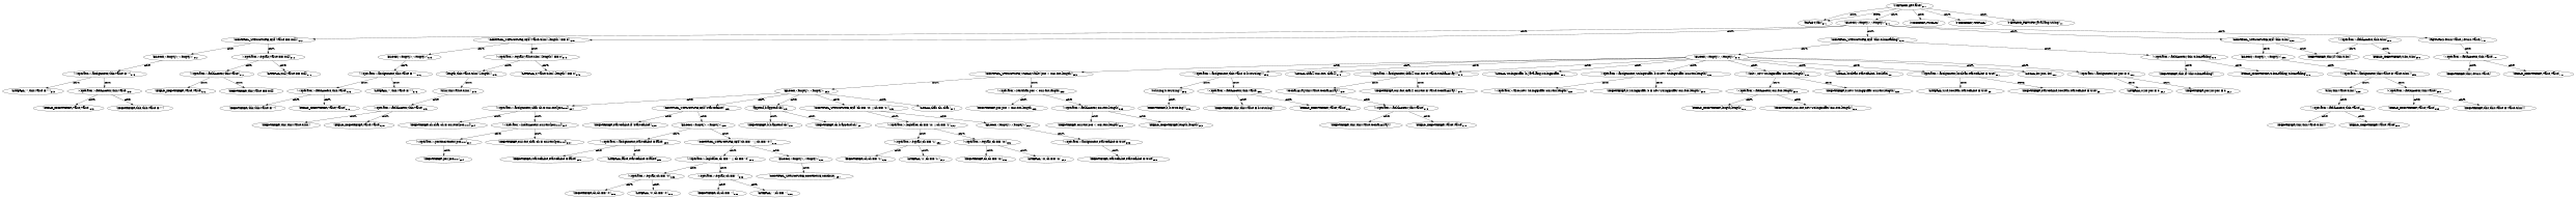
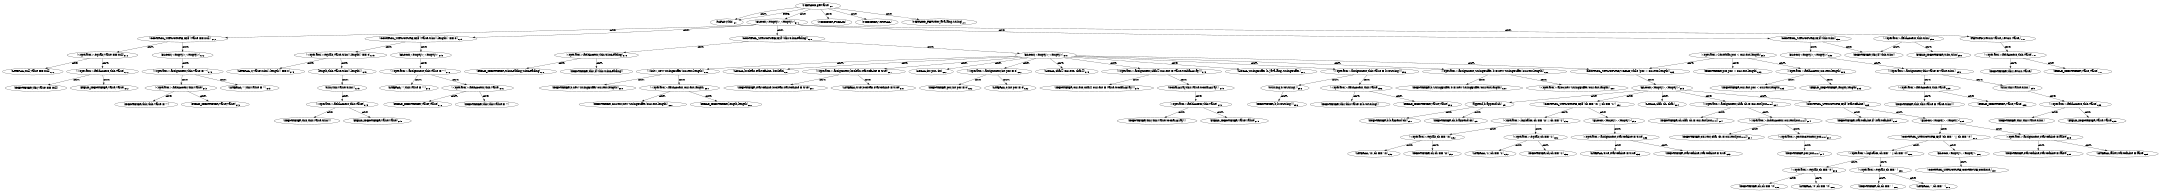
  digraph {
    n1 [label=<(METHOD,getValue)<SUB>671</SUB>>]
    n2 [label=<(PARAM,this)<SUB>671</SUB>>]
    n3 [label=<(BLOCK,&lt;empty&gt;,&lt;empty&gt;)<SUB>671</SUB>>]
    n4 [label=<(MODIFIER,PUBLIC)>]
    n5 [label=<(MODIFIER,VIRTUAL)>]
    n6 [label=<(METHOD_RETURN,java.lang.String)<SUB>271</SUB>>]
    n7 [label=<(CONTROL_STRUCTURE,IF,if (value == null))<SUB>672</SUB>>]
    n8 [label=<(CONTROL_STRUCTURE,IF,if (value.trim().length() == 0))<SUB>675</SUB>>]
    n9 [label=<(CONTROL_STRUCTURE,IF,if (this.trimLeading))<SUB>678</SUB>>]
    n10 [label=<(CONTROL_STRUCTURE,IF,if (this.trim))<SUB>698</SUB>>]
    n11 [label=<(RETURN,return value;,return value;)<SUB>701</SUB>>]
    n12 [label=<(&lt;operator&gt;.equals,value == null)<SUB>672</SUB>>]
    n13 [label=<(BLOCK,&lt;empty&gt;,&lt;empty&gt;)<SUB>672</SUB>>]
    n14 [label=<(&lt;operator&gt;.equals,value.trim().length() == 0)<SUB>675</SUB>>]
    n15 [label=<(BLOCK,&lt;empty&gt;,&lt;empty&gt;)<SUB>675</SUB>>]
    n16 [label=<(&lt;operator&gt;.fieldAccess,this.trimLeading)<SUB>678</SUB>>]
    n17 [label=<(BLOCK,&lt;empty&gt;,&lt;empty&gt;)<SUB>678</SUB>>]
    n18 [label=<(BLOCK,&lt;empty&gt;,&lt;empty&gt;)<SUB>698</SUB>>]
    n19 [label=<(IDENTIFIER,this,if (this.trim))>]
    n20 [label=<(&lt;operator&gt;.fieldAccess,this.value)<SUB>701</SUB>>]
    n21 [label=<(&lt;operator&gt;.fieldAccess,this.value)<SUB>672</SUB>>]
    n22 [label=<(LITERAL,null,value == null)<SUB>672</SUB>>]
    n23 [label=<(&lt;operator&gt;.assignment,this.value = &quot;&quot;)<SUB>673</SUB>>]
    n24 [label=<(IDENTIFIER,this,value == null)>]
    n25 [label=<(FIELD_IDENTIFIER,value,value)<SUB>672</SUB>>]
    n26 [label=<(&lt;operator&gt;.fieldAccess,this.value)<SUB>673</SUB>>]
    n27 [label=<(LITERAL,&quot;&quot;,this.value = &quot;&quot;)<SUB>673</SUB>>]
    n28 [label=<(IDENTIFIER,this,this.value = &quot;&quot;)>]
    n29 [label=<(FIELD_IDENTIFIER,value,value)<SUB>673</SUB>>]
    n30 [label=<(length,this.value.trim().length())<SUB>675</SUB>>]
    n31 [label=<(LITERAL,0,value.trim().length() == 0)<SUB>675</SUB>>]
    n32 [label=<(&lt;operator&gt;.assignment,this.value = &quot;&quot;)<SUB>676</SUB>>]
    n33 [label=<(trim,this.value.trim())<SUB>675</SUB>>]
    n34 [label=<(&lt;operator&gt;.fieldAccess,this.value)<SUB>675</SUB>>]
    n35 [label=<(IDENTIFIER,this,this.value.trim())>]
    n36 [label=<(FIELD_IDENTIFIER,value,value)<SUB>675</SUB>>]
    n37 [label=<(&lt;operator&gt;.fieldAccess,this.value)<SUB>676</SUB>>]
    n38 [label=<(LITERAL,&quot;&quot;,this.value = &quot;&quot;)<SUB>676</SUB>>]
    n39 [label=<(IDENTIFIER,this,this.value = &quot;&quot;)>]
    n40 [label=<(FIELD_IDENTIFIER,value,value)<SUB>676</SUB>>]
    n41 [label=<(IDENTIFIER,this,if (this.trimLeading))>]
    n42 [label=<(FIELD_IDENTIFIER,trimLeading,trimLeading)<SUB>678</SUB>>]
    n43 [label=<(LOCAL,char[] current: char[])<SUB>679</SUB>>]
    n44 [label=<(&lt;operator&gt;.assignment,char[] current = value.toCharArray())<SUB>679</SUB>>]
    n45 [label=<(LOCAL,StringBuffer b: java.lang.StringBuffer)<SUB>680</SUB>>]
    n46 [label=<(&lt;operator&gt;.assignment,StringBuffer b = new StringBuffer(current.length))<SUB>680</SUB>>]
    n47 [label=<(&lt;init&gt;,new StringBuffer(current.length))<SUB>680</SUB>>]
    n48 [label=<(LOCAL,boolean startOfLine: boolean)<SUB>681</SUB>>]
    n49 [label=<(&lt;operator&gt;.assignment,boolean startOfLine = true)<SUB>681</SUB>>]
    n50 [label=<(LOCAL,int pos: int)<SUB>682</SUB>>]
    n51 [label=<(&lt;operator&gt;.assignment,int pos = 0)<SUB>682</SUB>>]
    n52 [label=<(CONTROL_STRUCTURE,WHILE,while (pos &lt; current.length))<SUB>683</SUB>>]
    n53 [label=<(&lt;operator&gt;.assignment,this.value = b.toString())<SUB>696</SUB>>]
    n54 [label=<(IDENTIFIER,current,char[] current = value.toCharArray())<SUB>679</SUB>>]
    n55 [label=<(toCharArray,this.value.toCharArray())<SUB>679</SUB>>]
    n56 [label=<(IDENTIFIER,b,StringBuffer b = new StringBuffer(current.length))<SUB>680</SUB>>]
    n57 [label=<(&lt;operator&gt;.alloc,new StringBuffer(current.length))<SUB>680</SUB>>]
    n58 [label=<(IDENTIFIER,b,new StringBuffer(current.length))<SUB>680</SUB>>]
    n59 [label=<(&lt;operator&gt;.fieldAccess,current.length)<SUB>680</SUB>>]
    n60 [label=<(IDENTIFIER,startOfLine,boolean startOfLine = true)<SUB>681</SUB>>]
    n61 [label=<(LITERAL,true,boolean startOfLine = true)<SUB>681</SUB>>]
    n62 [label=<(IDENTIFIER,pos,int pos = 0)<SUB>682</SUB>>]
    n63 [label=<(LITERAL,0,int pos = 0)<SUB>682</SUB>>]
    n64 [label=<(&lt;operator&gt;.lessThan,pos &lt; current.length)<SUB>683</SUB>>]
    n65 [label=<(BLOCK,&lt;empty&gt;,&lt;empty&gt;)<SUB>683</SUB>>]
    n66 [label=<(&lt;operator&gt;.fieldAccess,this.value)<SUB>696</SUB>>]
    n67 [label=<(toString,b.toString())<SUB>696</SUB>>]
    n68 [label=<(&lt;operator&gt;.fieldAccess,this.value)<SUB>679</SUB>>]
    n69 [label=<(IDENTIFIER,this,this.value.toCharArray())>]
    n70 [label=<(FIELD_IDENTIFIER,value,value)<SUB>679</SUB>>]
    n71 [label=<(IDENTIFIER,current,new StringBuffer(current.length))<SUB>680</SUB>>]
    n72 [label=<(FIELD_IDENTIFIER,length,length)<SUB>680</SUB>>]
    n73 [label=<(IDENTIFIER,pos,pos &lt; current.length)<SUB>683</SUB>>]
    n74 [label=<(&lt;operator&gt;.fieldAccess,current.length)<SUB>683</SUB>>]
    n75 [label=<(LOCAL,char ch: char)<SUB>684</SUB>>]
    n76 [label=<(&lt;operator&gt;.assignment,char ch = current[pos++])<SUB>684</SUB>>]
    n77 [label=<(CONTROL_STRUCTURE,IF,if (startOfLine))<SUB>685</SUB>>]
    n78 [label=<(append,b.append(ch))<SUB>691</SUB>>]
    n79 [label=<(CONTROL_STRUCTURE,IF,if (ch == '\n' || ch == '\r'))<SUB>692</SUB>>]
    n80 [label=<(IDENTIFIER,current,pos &lt; current.length)<SUB>683</SUB>>]
    n81 [label=<(FIELD_IDENTIFIER,length,length)<SUB>683</SUB>>]
    n82 [label=<(IDENTIFIER,ch,char ch = current[pos++])<SUB>684</SUB>>]
    n83 [label=<(&lt;operator&gt;.indexAccess,current[pos++])<SUB>684</SUB>>]
    n84 [label=<(IDENTIFIER,startOfLine,if (startOfLine))<SUB>685</SUB>>]
    n85 [label=<(BLOCK,&lt;empty&gt;,&lt;empty&gt;)<SUB>685</SUB>>]
    n86 [label=<(IDENTIFIER,b,b.append(ch))<SUB>691</SUB>>]
    n87 [label=<(IDENTIFIER,ch,b.append(ch))<SUB>691</SUB>>]
    n88 [label=<(&lt;operator&gt;.logicalOr,ch == '\n' || ch == '\r')<SUB>692</SUB>>]
    n89 [label=<(BLOCK,&lt;empty&gt;,&lt;empty&gt;)<SUB>692</SUB>>]
    n90 [label=<(IDENTIFIER,current,char ch = current[pos++])<SUB>684</SUB>>]
    n91 [label=<(&lt;operator&gt;.postIncrement,pos++)<SUB>684</SUB>>]
    n92 [label=<(IDENTIFIER,pos,pos++)<SUB>684</SUB>>]
    n93 [label=<(CONTROL_STRUCTURE,IF,if (ch == ' ' || ch == '\t'))<SUB>686</SUB>>]
    n94 [label=<(&lt;operator&gt;.assignment,startOfLine = false)<SUB>689</SUB>>]
    n95 [label=<(&lt;operator&gt;.logicalOr,ch == ' ' || ch == '\t')<SUB>686</SUB>>]
    n96 [label=<(BLOCK,&lt;empty&gt;,&lt;empty&gt;)<SUB>686</SUB>>]
    n97 [label=<(IDENTIFIER,startOfLine,startOfLine = false)<SUB>689</SUB>>]
    n98 [label=<(LITERAL,false,startOfLine = false)<SUB>689</SUB>>]
    n99 [label=<(&lt;operator&gt;.equals,ch == ' ')<SUB>686</SUB>>]
    n100 [label=<(&lt;operator&gt;.equals,ch == '\t')<SUB>686</SUB>>]
    n101 [label=<(CONTROL_STRUCTURE,CONTINUE,continue;)<SUB>697</SUB>>]
    n102 [label=<(IDENTIFIER,ch,ch == ' ')<SUB>686</SUB>>]
    n103 [label=<(LITERAL,' ',ch == ' ')<SUB>686</SUB>>]
    n104 [label=<(IDENTIFIER,ch,ch == '\t')<SUB>686</SUB>>]
    n105 [label=<(LITERAL,'\t',ch == '\t')<SUB>686</SUB>>]
    n106 [label=<(&lt;operator&gt;.equals,ch == '\n')<SUB>692</SUB>>]
    n107 [label=<(&lt;operator&gt;.equals,ch == '\r')<SUB>692</SUB>>]
    n108 [label=<(&lt;operator&gt;.assignment,startOfLine = true)<SUB>693</SUB>>]
    n109 [label=<(IDENTIFIER,ch,ch == '\n')<SUB>692</SUB>>]
    n110 [label=<(LITERAL,'\n',ch == '\n')<SUB>692</SUB>>]
    n111 [label=<(IDENTIFIER,ch,ch == '\r')<SUB>692</SUB>>]
    n112 [label=<(LITERAL,'\r',ch == '\r')<SUB>692</SUB>>]
    n113 [label=<(IDENTIFIER,startOfLine,startOfLine = true)<SUB>693</SUB>>]
+   n114 [label=<(LITERAL,true,startOfLine = true)<SUB>693</SUB>>]
    n115 [label=<(IDENTIFIER,this,this.value = b.toString())>]
    n116 [label=<(FIELD_IDENTIFIER,value,value)<SUB>696</SUB>>]
    n117 [label=<(IDENTIFIER,b,b.toString())<SUB>696</SUB>>]
    n118 [label=<(&lt;operator&gt;.fieldAccess,this.trim)<SUB>698</SUB>>]
    n119 [label=<(FIELD_IDENTIFIER,trim,trim)<SUB>698</SUB>>]
    n120 [label=<(&lt;operator&gt;.assignment,this.value = value.trim())<SUB>699</SUB>>]
    n121 [label=<(&lt;operator&gt;.fieldAccess,this.value)<SUB>699</SUB>>]
    n122 [label=<(trim,this.value.trim())<SUB>699</SUB>>]
    n123 [label=<(IDENTIFIER,this,this.value = value.trim())>]
    n124 [label=<(FIELD_IDENTIFIER,value,value)<SUB>699</SUB>>]
    n125 [label=<(&lt;operator&gt;.fieldAccess,this.value)<SUB>699</SUB>>]
    n126 [label=<(IDENTIFIER,this,this.value.trim())>]
    n127 [label=<(FIELD_IDENTIFIER,value,value)<SUB>699</SUB>>]
    n128 [label=<(IDENTIFIER,this,return value;)>]
    n129 [label=<(FIELD_IDENTIFIER,value,value)<SUB>701</SUB>>]
    n1 -> n2 [label="AST: "]
    n1 -> n2 [label="DDG: "]
    n1 -> n3 [label="AST: "]
    n1 -> n4 [label="AST: "]
    n1 -> n5 [label="AST: "]
    n1 -> n6 [label="AST: "]
    n3 -> n7 [label="AST: "]
    n3 -> n8 [label="AST: "]
    n3 -> n9 [label="AST: "]
    n3 -> n10 [label="AST: "]
    n3 -> n11 [label="AST: "]
    n7 -> n12 [label="AST: "]
    n7 -> n13 [label="AST: "]
    n8 -> n14 [label="AST: "]
    n8 -> n15 [label="AST: "]
    n9 -> n16 [label="AST: "]
    n9 -> n17 [label="AST: "]
    n10 -> n18 [label="AST: "]
    n10 -> n19 [label="AST: "]
    n11 -> n20 [label="AST: "]
    n12 -> n21 [label="AST: "]
    n12 -> n22 [label="AST: "]
    n13 -> n23 [label="AST: "]
    n14 -> n30 [label="AST: "]
    n14 -> n31 [label="AST: "]
    n15 -> n32 [label="AST: "]
    n16 -> n41 [label="AST: "]
    n16 -> n42 [label="AST: "]
    n17 -> n43 [label="AST: "]
    n17 -> n44 [label="AST: "]
    n17 -> n45 [label="AST: "]
    n17 -> n46 [label="AST: "]
    n17 -> n47 [label="AST: "]
    n17 -> n48 [label="AST: "]
    n17 -> n49 [label="AST: "]
    n17 -> n50 [label="AST: "]
    n17 -> n51 [label="AST: "]
    n17 -> n52 [label="AST: "]
    n17 -> n53 [label="AST: "]
    n18 -> n120 [label="AST: "]
    n20 -> n128 [label="AST: "]
    n20 -> n129 [label="AST: "]
    n21 -> n24 [label="AST: "]
    n21 -> n25 [label="AST: "]
    n23 -> n26 [label="AST: "]
    n23 -> n27 [label="AST: "]
    n26 -> n28 [label="AST: "]
    n26 -> n29 [label="AST: "]
    n30 -> n33 [label="AST: "]
    n32 -> n37 [label="AST: "]
    n32 -> n38 [label="AST: "]
    n33 -> n34 [label="AST: "]
    n34 -> n35 [label="AST: "]
    n34 -> n36 [label="AST: "]
    n37 -> n39 [label="AST: "]
    n37 -> n40 [label="AST: "]
    n44 -> n54 [label="AST: "]
    n44 -> n55 [label="AST: "]
    n46 -> n56 [label="AST: "]
    n46 -> n57 [label="AST: "]
    n47 -> n58 [label="AST: "]
    n47 -> n59 [label="AST: "]
-   n49 -> n60 [label="DDG: "]
+   n49 -> n60 [label="AST: "]
    n49 -> n61 [label="AST: "]
    n51 -> n62 [label="AST: "]
    n51 -> n63 [label="AST: "]
-   n52 -> n64 [label="AST: "]
+   n64 -> n52 [label="AST: "]
    n52 -> n65 [label="AST: "]
    n53 -> n66 [label="AST: "]
    n53 -> n67 [label="AST: "]
    n55 -> n68 [label="AST: "]
    n59 -> n71 [label="AST: "]
    n59 -> n72 [label="AST: "]
    n64 -> n73 [label="AST: "]
    n64 -> n74 [label="AST: "]
    n65 -> n75 [label="AST: "]
    n65 -> n76 [label="AST: "]
    n65 -> n77 [label="AST: "]
    n65 -> n78 [label="AST: "]
    n65 -> n79 [label="AST: "]
    n66 -> n115 [label="AST: "]
    n66 -> n116 [label="AST: "]
    n67 -> n117 [label="AST: "]
    n68 -> n69 [label="AST: "]
    n68 -> n70 [label="AST: "]
    n74 -> n80 [label="AST: "]
    n74 -> n81 [label="AST: "]
    n76 -> n82 [label="AST: "]
    n76 -> n83 [label="AST: "]
    n77 -> n84 [label="AST: "]
    n77 -> n85 [label="AST: "]
    n78 -> n86 [label="AST: "]
    n78 -> n87 [label="AST: "]
    n79 -> n88 [label="AST: "]
    n79 -> n89 [label="AST: "]
    n83 -> n90 [label="AST: "]
    n83 -> n91 [label="AST: "]
    n85 -> n93 [label="AST: "]
    n85 -> n94 [label="AST: "]
    n88 -> n106 [label="AST: "]
    n88 -> n107 [label="AST: "]
    n89 -> n108 [label="AST: "]
    n91 -> n92 [label="AST: "]
    n93 -> n95 [label="AST: "]
    n93 -> n96 [label="AST: "]
    n94 -> n97 [label="AST: "]
    n94 -> n98 [label="AST: "]
    n95 -> n99 [label="AST: "]
    n95 -> n100 [label="AST: "]
    n96 -> n101 [label="AST: "]
    n99 -> n102 [label="AST: "]
    n99 -> n103 [label="AST: "]
    n100 -> n104 [label="AST: "]
    n100 -> n105 [label="AST: "]
    n106 -> n109 [label="AST: "]
    n106 -> n110 [label="AST: "]
    n107 -> n111 [label="AST: "]
    n107 -> n112 [label="AST: "]
    n108 -> n113 [label="AST: "]
+   n108 -> n114 [label="AST: "]
    n118 -> n19 [label="AST: "]
    n118 -> n119 [label="AST: "]
    n120 -> n121 [label="AST: "]
    n120 -> n122 [label="AST: "]
    n121 -> n123 [label="AST: "]
    n121 -> n124 [label="AST: "]
    n122 -> n125 [label="AST: "]
    n125 -> n126 [label="AST: "]
    n125 -> n127 [label="AST: "]
  }
